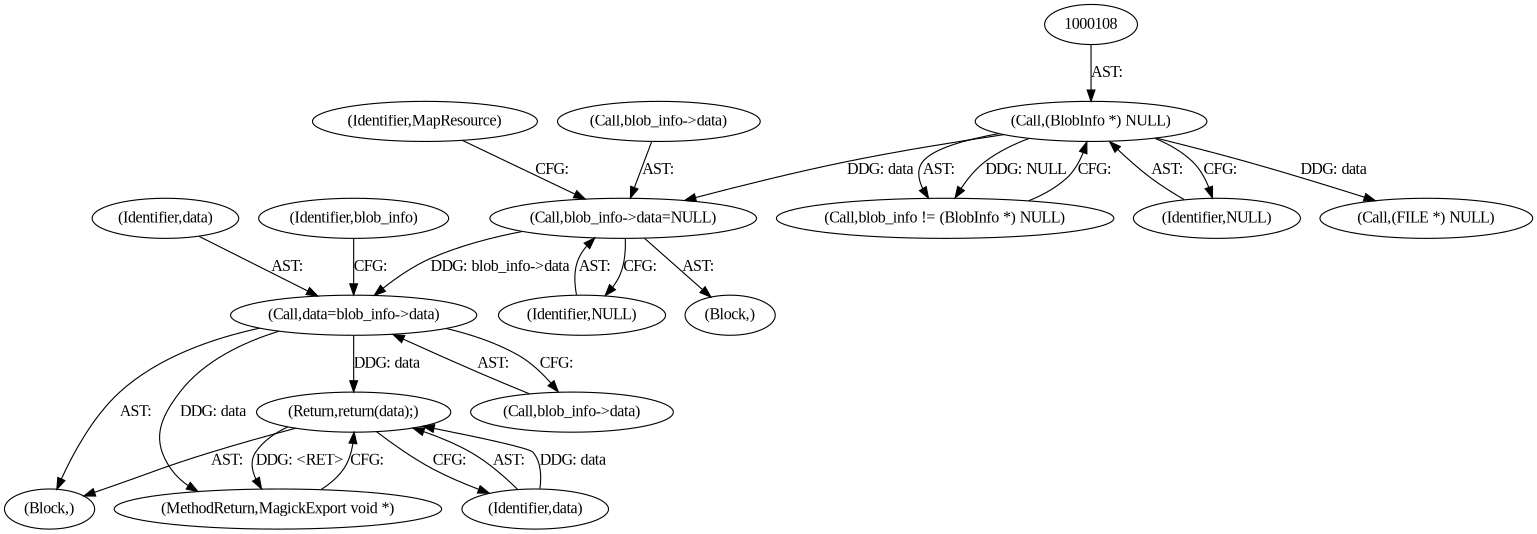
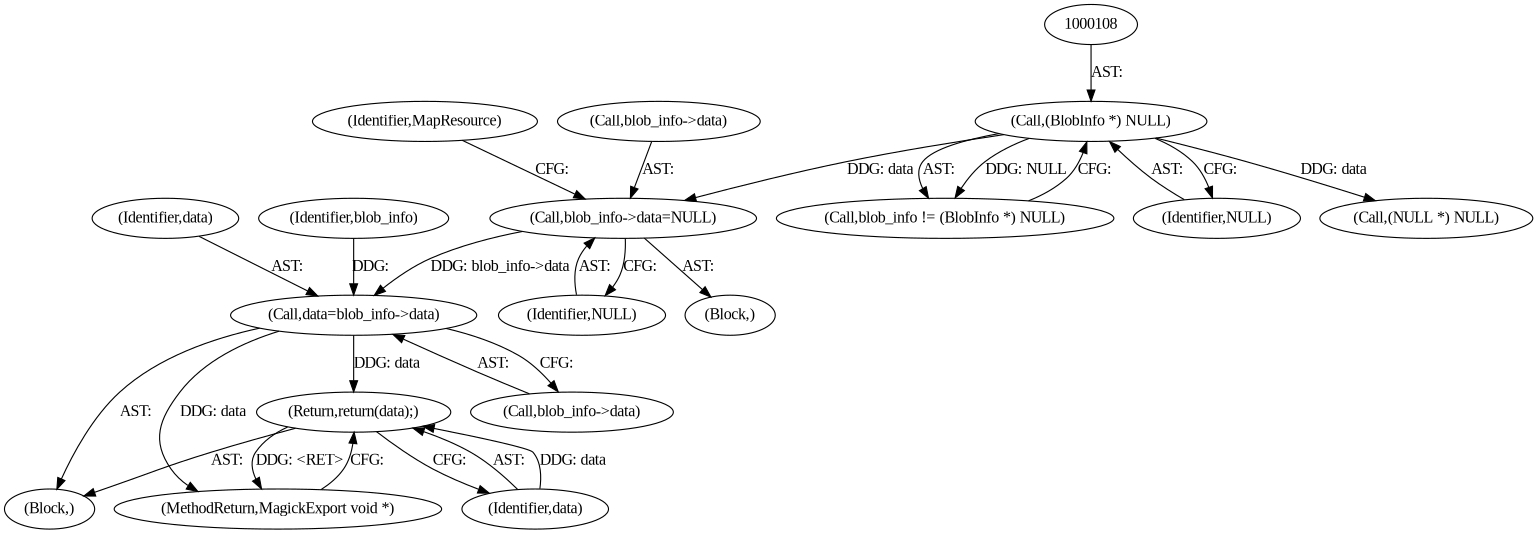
  digraph {
    fontname="Liberation Serif"
    node [fontname="Liberation Serif"]
    edge [fontname="Liberation Serif"]
    n1 [label="(Call,data=blob_info->data)"]
    n2 [label="(Return,return(data);)"]
    n3 [label="(Block,)"]
    n4 [label="(Call,blob_info->data)"]
    n5 [label="(MethodReturn,MagickExport void *)"]
    n6 [label="(Identifier,data)"]
    n7 [label="(Call,blob_info->data=NULL)"]
    n8 [label="(Block,)"]
    n9 [label="(Identifier,NULL)"]
    n10 [label="(Call,(BlobInfo *) NULL)"]
    n11 [label="(Identifier,NULL)"]
-   n12 [label="(Call,(FILE *) NULL)"]
+   n12 [label="(Call,(NULL *) NULL)"]
    n13 [label="(Call,blob_info != (BlobInfo *) NULL)"]
    n14 [label="(Identifier,MapResource)"]
    n15 [label="(Identifier,data)"]
    n16 [label="(Call,blob_info->data)"]
    n17 [label="(Identifier,blob_info)"]
    1000108
    n1 -> n2 [label="DDG: data"]
    n1 -> n3 [label="AST: "]
    n1 -> n4 [label="CFG: "]
    n1 -> n5 [label="DDG: data"]
    n2 -> n3 [label="AST: "]
    n2 -> n5 [label="DDG: <RET>"]
    n2 -> n6 [label="CFG: "]
    n4 -> n1 [label="AST: "]
    n5 -> n2 [label="CFG: "]
    n6 -> n2 [label="AST: "]
    n6 -> n2 [label="DDG: data"]
    n7 -> n1 [label="DDG: blob_info->data"]
    n7 -> n8 [label="AST: "]
    n7 -> n9 [label="CFG: "]
    n9 -> n7 [label="AST: "]
    n10 -> n7 [label="DDG: data"]
    n10 -> n11 [label="CFG: "]
    n10 -> n12 [label="DDG: data"]
    n10 -> n13 [label="AST: "]
    n10 -> n13 [label="DDG: NULL"]
    n11 -> n10 [label="AST: "]
    n13 -> n10 [label="CFG: "]
    n14 -> n7 [label="CFG: "]
    n15 -> n1 [label="AST: "]
    n16 -> n7 [label="AST: "]
-   n17 -> n1 [label="CFG: "]
+   n17 -> n1 [label="DDG: "]
    1000108 -> n10 [label="AST: "]
  }
